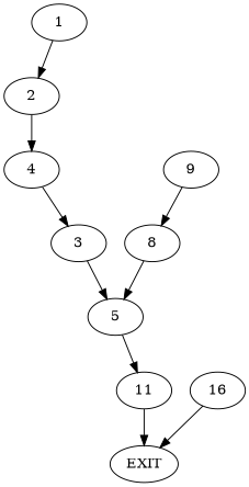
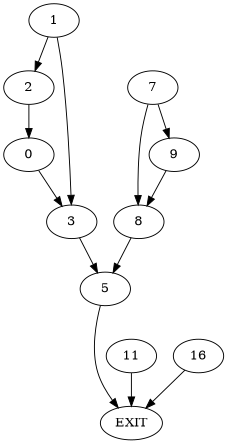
  digraph {
    1
    2
    3
    n4 [label=16]
    n5 [label=EXIT]
    11
-   4
+   4 [label=0]
    5
+   7
    8
    9
    1 -> 2
+   1 -> 3
    2 -> 4
    3 -> 5
    n4 -> n5
    11 -> n5
    4 -> 3
-   5 -> 11
+   5 -> n5
+   7 -> 8
+   7 -> 9
    8 -> 5
    9 -> 8
  }
